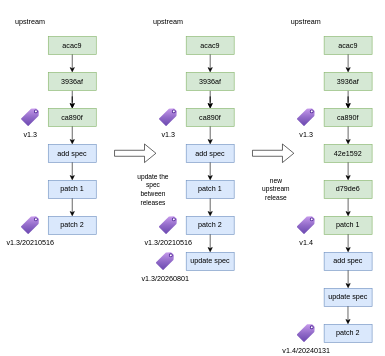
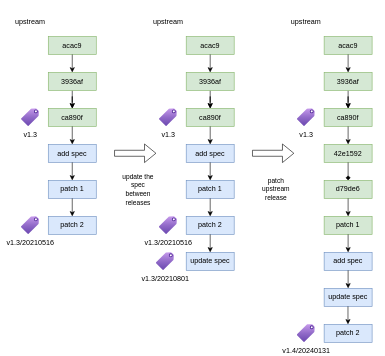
  <mxCell id="0" />
  <mxCell id="1" parent="0" />
  <mxCell id="2" value="acac9" style="rounded=0;whiteSpace=wrap;html=1;fillColor=#d5e8d4;strokeColor=#82b366;" vertex="1" parent="1"><mxGeometry x="80" y="60" width="80" height="30" as="geometry" /></mxCell>
  <mxCell id="3" value="" style="edgeStyle=orthogonalEdgeStyle;rounded=0;orthogonalLoop=1;jettySize=auto;html=1;" edge="1" parent="1" source="4" target="6"><mxGeometry relative="1" as="geometry" /></mxCell>
  <mxCell id="4" value="3936af" style="rounded=0;whiteSpace=wrap;html=1;fillColor=#d5e8d4;strokeColor=#82b366;" vertex="1" parent="1"><mxGeometry x="80" y="120" width="80" height="30" as="geometry" /></mxCell>
  <mxCell id="5" value="" style="endArrow=classic;html=1;rounded=0;exitX=0.5;exitY=1;exitDx=0;exitDy=0;entryX=0.5;entryY=0;entryDx=0;entryDy=0;" edge="1" parent="1" source="2" target="4"><mxGeometry width="50" height="50" relative="1" as="geometry"><mxPoint x="260" y="370" as="sourcePoint" /><mxPoint x="310" y="320" as="targetPoint" /><Array as="points" /></mxGeometry></mxCell>
  <mxCell id="6" value="ca890f" style="rounded=0;whiteSpace=wrap;html=1;fillColor=#d5e8d4;strokeColor=#82b366;" vertex="1" parent="1"><mxGeometry x="80" y="180" width="80" height="30" as="geometry" /></mxCell>
  <mxCell id="7" value="" style="endArrow=classic;html=1;rounded=0;exitX=0.5;exitY=1;exitDx=0;exitDy=0;entryX=0.5;entryY=0;entryDx=0;entryDy=0;" edge="1" parent="1" target="6"><mxGeometry width="50" height="50" relative="1" as="geometry"><mxPoint x="120" y="170" as="sourcePoint" /><mxPoint x="310" y="400" as="targetPoint" /></mxGeometry></mxCell>
  <mxCell id="8" value="upstream" style="text;html=1;strokeColor=none;fillColor=none;align=center;verticalAlign=middle;whiteSpace=wrap;rounded=0;" vertex="1" parent="1"><mxGeometry x="20" y="20" width="60" height="30" as="geometry" /></mxCell>
  <mxCell id="9" value="v1.3" style="aspect=fixed;html=1;points=[];align=center;image;fontSize=12;image=img/lib/azure2/general/Tag.svg;rounded=0;" vertex="1" parent="1"><mxGeometry x="35" y="180" width="30" height="30" as="geometry" /></mxCell>
  <mxCell id="10" value="add spec" style="rounded=0;whiteSpace=wrap;html=1;fillColor=#dae8fc;strokeColor=#6c8ebf;" vertex="1" parent="1"><mxGeometry x="80" y="240" width="80" height="30" as="geometry" /></mxCell>
  <mxCell id="11" value="" style="endArrow=classic;html=1;rounded=0;entryX=0.5;entryY=0;entryDx=0;entryDy=0;exitX=0.5;exitY=1;exitDx=0;exitDy=0;" edge="1" parent="1" target="10" source="6"><mxGeometry width="50" height="50" relative="1" as="geometry"><mxPoint x="120" y="220" as="sourcePoint" /><mxPoint x="310" y="480" as="targetPoint" /></mxGeometry></mxCell>
  <mxCell id="12" value="patch 1" style="rounded=0;whiteSpace=wrap;html=1;fillColor=#dae8fc;strokeColor=#6c8ebf;" vertex="1" parent="1"><mxGeometry x="80" y="300" width="80" height="30" as="geometry" /></mxCell>
  <mxCell id="13" value="" style="endArrow=classic;html=1;rounded=0;entryX=0.5;entryY=0;entryDx=0;entryDy=0;exitX=0.5;exitY=1;exitDx=0;exitDy=0;" edge="1" parent="1" target="12" source="10"><mxGeometry width="50" height="50" relative="1" as="geometry"><mxPoint x="180" y="360" as="sourcePoint" /><mxPoint x="310" y="560" as="targetPoint" /></mxGeometry></mxCell>
  <mxCell id="14" value="patch 2" style="rounded=0;whiteSpace=wrap;html=1;fillColor=#dae8fc;strokeColor=#6c8ebf;" vertex="1" parent="1"><mxGeometry x="80" y="360" width="80" height="30" as="geometry" /></mxCell>
  <mxCell id="15" value="" style="endArrow=classic;html=1;rounded=0;exitX=0.5;exitY=1;exitDx=0;exitDy=0;entryX=0.5;entryY=0;entryDx=0;entryDy=0;" edge="1" parent="1" source="12" target="14"><mxGeometry width="50" height="50" relative="1" as="geometry"><mxPoint x="260" y="370" as="sourcePoint" /><mxPoint x="310" y="320" as="targetPoint" /></mxGeometry></mxCell>
  <mxCell id="16" value="" style="shape=flexArrow;endArrow=classic;html=1;rounded=0;" edge="1" parent="1"><mxGeometry width="50" height="50" relative="1" as="geometry"><mxPoint x="190" y="254.76" as="sourcePoint" /><mxPoint x="260" y="254.76" as="targetPoint" /></mxGeometry></mxCell>
  <mxCell id="17" value="acac9" style="rounded=0;whiteSpace=wrap;html=1;fillColor=#d5e8d4;strokeColor=#82b366;" vertex="1" parent="1"><mxGeometry x="310" y="60" width="80" height="30" as="geometry" /></mxCell>
  <mxCell id="18" value="" style="edgeStyle=orthogonalEdgeStyle;rounded=0;orthogonalLoop=1;jettySize=auto;html=1;" edge="1" parent="1" source="19" target="21"><mxGeometry relative="1" as="geometry" /></mxCell>
  <mxCell id="19" value="3936af" style="rounded=0;whiteSpace=wrap;html=1;fillColor=#d5e8d4;strokeColor=#82b366;" vertex="1" parent="1"><mxGeometry x="310" y="120" width="80" height="30" as="geometry" /></mxCell>
  <mxCell id="20" value="" style="endArrow=classic;html=1;rounded=0;exitX=0.5;exitY=1;exitDx=0;exitDy=0;entryX=0.5;entryY=0;entryDx=0;entryDy=0;" edge="1" parent="1" source="17" target="19"><mxGeometry width="50" height="50" relative="1" as="geometry"><mxPoint x="490" y="370" as="sourcePoint" /><mxPoint x="540" y="320" as="targetPoint" /><Array as="points" /></mxGeometry></mxCell>
  <mxCell id="21" value="ca890f" style="rounded=0;whiteSpace=wrap;html=1;fillColor=#d5e8d4;strokeColor=#82b366;" vertex="1" parent="1"><mxGeometry x="310" y="180" width="80" height="30" as="geometry" /></mxCell>
  <mxCell id="22" value="" style="endArrow=classic;html=1;rounded=0;exitX=0.5;exitY=1;exitDx=0;exitDy=0;entryX=0.5;entryY=0;entryDx=0;entryDy=0;" edge="1" parent="1" target="21"><mxGeometry width="50" height="50" relative="1" as="geometry"><mxPoint x="350" y="170" as="sourcePoint" /><mxPoint x="540" y="400" as="targetPoint" /></mxGeometry></mxCell>
  <mxCell id="23" value="upstream" style="text;html=1;strokeColor=none;fillColor=none;align=center;verticalAlign=middle;whiteSpace=wrap;rounded=0;" vertex="1" parent="1"><mxGeometry x="250" y="20" width="60" height="30" as="geometry" /></mxCell>
  <mxCell id="24" value="v1.3" style="aspect=fixed;html=1;points=[];align=center;image;fontSize=12;image=img/lib/azure2/general/Tag.svg;rounded=0;" vertex="1" parent="1"><mxGeometry x="265" y="180" width="30" height="30" as="geometry" /></mxCell>
  <mxCell id="25" value="add spec" style="rounded=0;whiteSpace=wrap;html=1;fillColor=#dae8fc;strokeColor=#6c8ebf;" vertex="1" parent="1"><mxGeometry x="310" y="240" width="80" height="30" as="geometry" /></mxCell>
  <mxCell id="26" value="" style="endArrow=classic;html=1;rounded=0;entryX=0.5;entryY=0;entryDx=0;entryDy=0;exitX=0.5;exitY=1;exitDx=0;exitDy=0;" edge="1" parent="1" source="21" target="25"><mxGeometry width="50" height="50" relative="1" as="geometry"><mxPoint x="350" y="220" as="sourcePoint" /><mxPoint x="540" y="480" as="targetPoint" /></mxGeometry></mxCell>
  <mxCell id="27" value="patch 1" style="rounded=0;whiteSpace=wrap;html=1;fillColor=#dae8fc;strokeColor=#6c8ebf;" vertex="1" parent="1"><mxGeometry x="310" y="300" width="80" height="30" as="geometry" /></mxCell>
  <mxCell id="28" value="" style="endArrow=classic;html=1;rounded=0;entryX=0.5;entryY=0;entryDx=0;entryDy=0;exitX=0.5;exitY=1;exitDx=0;exitDy=0;" edge="1" parent="1" source="25" target="27"><mxGeometry width="50" height="50" relative="1" as="geometry"><mxPoint x="410" y="360" as="sourcePoint" /><mxPoint x="540" y="560" as="targetPoint" /></mxGeometry></mxCell>
  <mxCell id="29" value="patch 2" style="rounded=0;whiteSpace=wrap;html=1;fillColor=#dae8fc;strokeColor=#6c8ebf;" vertex="1" parent="1"><mxGeometry x="310" y="360" width="80" height="30" as="geometry" /></mxCell>
  <mxCell id="30" value="" style="endArrow=classic;html=1;rounded=0;exitX=0.5;exitY=1;exitDx=0;exitDy=0;entryX=0.5;entryY=0;entryDx=0;entryDy=0;" edge="1" parent="1" source="27" target="29"><mxGeometry width="50" height="50" relative="1" as="geometry"><mxPoint x="490" y="370" as="sourcePoint" /><mxPoint x="540" y="320" as="targetPoint" /></mxGeometry></mxCell>
  <mxCell id="31" value="update spec" style="rounded=0;whiteSpace=wrap;html=1;fillColor=#dae8fc;strokeColor=#6c8ebf;" vertex="1" parent="1"><mxGeometry x="310" y="420" width="80" height="30" as="geometry" /></mxCell>
  <mxCell id="32" value="" style="endArrow=classic;html=1;rounded=0;entryX=0.5;entryY=0;entryDx=0;entryDy=0;exitX=0.5;exitY=1;exitDx=0;exitDy=0;" edge="1" parent="1" source="29" target="31"><mxGeometry width="50" height="50" relative="1" as="geometry"><mxPoint x="260" y="370" as="sourcePoint" /><mxPoint x="310" y="320" as="targetPoint" /></mxGeometry></mxCell>
- <mxCell id="33" value="&lt;span style=&quot;font-size: 11px; background-color: rgb(255, 255, 255);&quot;&gt;update the spec between releases&lt;/span&gt;" style="text;html=1;strokeColor=none;fillColor=none;align=center;verticalAlign=middle;whiteSpace=wrap;rounded=0;" vertex="1" parent="1"><mxGeometry x="225" y="280" width="60" height="70" as="geometry" /></mxCell>
+ <mxCell id="33" value="&lt;span style=&quot;font-size: 11px; background-color: rgb(255, 255, 255);&quot;&gt;update the spec between releases&lt;/span&gt;" style="text;html=1;strokeColor=none;fillColor=none;align=center;verticalAlign=middle;whiteSpace=wrap;rounded=0;" vertex="1" parent="1"><mxGeometry x="200" y="280" width="60" height="70" as="geometry" /></mxCell>
  <mxCell id="34" value="v1.3/20210516" style="aspect=fixed;html=1;points=[];align=center;image;fontSize=12;image=img/lib/azure2/general/Tag.svg;rounded=0;" vertex="1" parent="1"><mxGeometry x="35" y="360" width="30" height="30" as="geometry" /></mxCell>
  <mxCell id="35" value="v1.3/20210516" style="aspect=fixed;html=1;points=[];align=center;image;fontSize=12;image=img/lib/azure2/general/Tag.svg;rounded=0;" vertex="1" parent="1"><mxGeometry x="265" y="360" width="30" height="30" as="geometry" /></mxCell>
- <mxCell id="36" value="v1.3/20260801" style="aspect=fixed;html=1;points=[];align=center;image;fontSize=12;image=img/lib/azure2/general/Tag.svg;rounded=0;" vertex="1" parent="1"><mxGeometry x="260" y="420" width="30" height="30" as="geometry" /></mxCell>
+ <mxCell id="36" value="v1.3/20210801" style="aspect=fixed;html=1;points=[];align=center;image;fontSize=12;image=img/lib/azure2/general/Tag.svg;rounded=0;" vertex="1" parent="1"><mxGeometry x="260" y="420" width="30" height="30" as="geometry" /></mxCell>
  <mxCell id="37" value="" style="shape=flexArrow;endArrow=classic;html=1;rounded=0;" edge="1" parent="1"><mxGeometry width="50" height="50" relative="1" as="geometry"><mxPoint x="420" y="254.76" as="sourcePoint" /><mxPoint x="490" y="254.76" as="targetPoint" /></mxGeometry></mxCell>
  <mxCell id="38" value="acac9" style="rounded=0;whiteSpace=wrap;html=1;fillColor=#d5e8d4;strokeColor=#82b366;" vertex="1" parent="1"><mxGeometry x="540" y="60" width="80" height="30" as="geometry" /></mxCell>
  <mxCell id="39" value="" style="edgeStyle=orthogonalEdgeStyle;rounded=0;orthogonalLoop=1;jettySize=auto;html=1;" edge="1" parent="1" source="40" target="42"><mxGeometry relative="1" as="geometry" /></mxCell>
  <mxCell id="40" value="3936af" style="rounded=0;whiteSpace=wrap;html=1;fillColor=#d5e8d4;strokeColor=#82b366;" vertex="1" parent="1"><mxGeometry x="540" y="120" width="80" height="30" as="geometry" /></mxCell>
  <mxCell id="41" value="" style="endArrow=classic;html=1;rounded=0;exitX=0.5;exitY=1;exitDx=0;exitDy=0;entryX=0.5;entryY=0;entryDx=0;entryDy=0;" edge="1" parent="1" source="38" target="40"><mxGeometry width="50" height="50" relative="1" as="geometry"><mxPoint x="720" y="370" as="sourcePoint" /><mxPoint x="770" y="320" as="targetPoint" /><Array as="points" /></mxGeometry></mxCell>
  <mxCell id="42" value="ca890f" style="rounded=0;whiteSpace=wrap;html=1;fillColor=#d5e8d4;strokeColor=#82b366;" vertex="1" parent="1"><mxGeometry x="540" y="180" width="80" height="30" as="geometry" /></mxCell>
  <mxCell id="43" value="" style="endArrow=classic;html=1;rounded=0;exitX=0.5;exitY=1;exitDx=0;exitDy=0;entryX=0.5;entryY=0;entryDx=0;entryDy=0;" edge="1" parent="1" target="42"><mxGeometry width="50" height="50" relative="1" as="geometry"><mxPoint x="580" y="170" as="sourcePoint" /><mxPoint x="770" y="400" as="targetPoint" /></mxGeometry></mxCell>
  <mxCell id="44" value="upstream" style="text;html=1;strokeColor=none;fillColor=none;align=center;verticalAlign=middle;whiteSpace=wrap;rounded=0;" vertex="1" parent="1"><mxGeometry x="480" y="20" width="60" height="30" as="geometry" /></mxCell>
  <mxCell id="45" value="v1.3" style="aspect=fixed;html=1;points=[];align=center;image;fontSize=12;image=img/lib/azure2/general/Tag.svg;rounded=0;" vertex="1" parent="1"><mxGeometry x="495" y="180" width="30" height="30" as="geometry" /></mxCell>
  <mxCell id="46" value="add spec" style="rounded=0;whiteSpace=wrap;html=1;fillColor=#dae8fc;strokeColor=#6c8ebf;" vertex="1" parent="1"><mxGeometry x="540" y="420" width="80" height="30" as="geometry" /></mxCell>
  <mxCell id="47" value="patch 1" style="rounded=0;whiteSpace=wrap;html=1;fillColor=#d5e8d4;strokeColor=#82b366;" vertex="1" parent="1"><mxGeometry x="540" y="360" width="80" height="30" as="geometry" /></mxCell>
  <mxCell id="48" value="patch 2" style="rounded=0;whiteSpace=wrap;html=1;fillColor=#dae8fc;strokeColor=#6c8ebf;" vertex="1" parent="1"><mxGeometry x="540" y="540" width="80" height="30" as="geometry" /></mxCell>
  <mxCell id="49" value="update spec" style="rounded=0;whiteSpace=wrap;html=1;fillColor=#dae8fc;strokeColor=#6c8ebf;" vertex="1" parent="1"><mxGeometry x="540" y="480" width="80" height="30" as="geometry" /></mxCell>
- <mxCell id="50" value="&lt;span style=&quot;font-size: 11px; background-color: rgb(255, 255, 255);&quot;&gt;new upstream release&lt;/span&gt;" style="text;html=1;strokeColor=none;fillColor=none;align=center;verticalAlign=middle;whiteSpace=wrap;rounded=0;" vertex="1" parent="1"><mxGeometry x="430" y="280" width="60" height="70" as="geometry" /></mxCell>
+ <mxCell id="50" value="&lt;span style=&quot;font-size: 11px; background-color: rgb(255, 255, 255);&quot;&gt;patch upstream release&lt;/span&gt;" style="text;html=1;strokeColor=none;fillColor=none;align=center;verticalAlign=middle;whiteSpace=wrap;rounded=0;" vertex="1" parent="1"><mxGeometry x="430" y="280" width="60" height="70" as="geometry" /></mxCell>
  <mxCell id="51" value="v1.4/20240131" style="aspect=fixed;html=1;points=[];align=center;image;fontSize=12;image=img/lib/azure2/general/Tag.svg;rounded=0;" vertex="1" parent="1"><mxGeometry x="495" y="540" width="30" height="30" as="geometry" /></mxCell>
  <mxCell id="52" value="42e1592" style="rounded=0;whiteSpace=wrap;html=1;fillColor=#d5e8d4;strokeColor=#82b366;" vertex="1" parent="1"><mxGeometry x="540" y="240" width="80" height="30" as="geometry" /></mxCell>
  <mxCell id="53" value="" style="edgeStyle=orthogonalEdgeStyle;rounded=0;orthogonalLoop=1;jettySize=auto;html=1;entryX=0.5;entryY=0;entryDx=0;entryDy=0;exitX=0.5;exitY=1;exitDx=0;exitDy=0;" edge="1" parent="1" source="42" target="52"><mxGeometry relative="1" as="geometry"><mxPoint x="580" y="220" as="sourcePoint" /><mxPoint x="590" y="190" as="targetPoint" /></mxGeometry></mxCell>
  <mxCell id="54" value="d79de6" style="rounded=0;whiteSpace=wrap;html=1;fillColor=#d5e8d4;strokeColor=#82b366;" vertex="1" parent="1"><mxGeometry x="540" y="300" width="80" height="30" as="geometry" /></mxCell>
- <mxCell id="55" value="" style="endArrow=classic;html=1;rounded=0;exitX=0.5;exitY=1;exitDx=0;exitDy=0;entryX=0.5;entryY=0;entryDx=0;entryDy=0;" edge="1" parent="1" source="52" target="54"><mxGeometry width="50" height="50" relative="1" as="geometry"><mxPoint x="580" y="320" as="sourcePoint" /><mxPoint x="630" y="270" as="targetPoint" /></mxGeometry></mxCell>
+ <mxCell id="55" value="" style="endArrow=diamond;html=1;rounded=0;exitX=0.5;exitY=1;exitDx=0;exitDy=0;entryX=0.5;entryY=0;entryDx=0;entryDy=0;" edge="1" parent="1" source="52" target="54"><mxGeometry width="50" height="50" relative="1" as="geometry"><mxPoint x="580" y="320" as="sourcePoint" /><mxPoint x="630" y="270" as="targetPoint" /></mxGeometry></mxCell>
  <mxCell id="56" value="" style="endArrow=classic;html=1;rounded=0;exitX=0.5;exitY=1;exitDx=0;exitDy=0;entryX=0.5;entryY=0;entryDx=0;entryDy=0;" edge="1" parent="1" source="54" target="47"><mxGeometry width="50" height="50" relative="1" as="geometry"><mxPoint x="590" y="280" as="sourcePoint" /><mxPoint x="590" y="310" as="targetPoint" /></mxGeometry></mxCell>
  <mxCell id="57" value="" style="endArrow=classic;html=1;rounded=0;exitX=0.5;exitY=1;exitDx=0;exitDy=0;entryX=0.5;entryY=0;entryDx=0;entryDy=0;" edge="1" parent="1" source="47" target="46"><mxGeometry width="50" height="50" relative="1" as="geometry"><mxPoint x="590" y="340" as="sourcePoint" /><mxPoint x="590" y="370" as="targetPoint" /></mxGeometry></mxCell>
- <mxCell id="58" value="v1.4" style="aspect=fixed;html=1;points=[];align=center;image;fontSize=12;image=img/lib/azure2/general/Tag.svg;rounded=0;" vertex="1" parent="1"><mxGeometry x="495" y="360" width="30" height="30" as="geometry" /></mxCell>
  <mxCell id="59" value="" style="endArrow=classic;html=1;rounded=0;exitX=0.5;exitY=1;exitDx=0;exitDy=0;entryX=0.5;entryY=0;entryDx=0;entryDy=0;" edge="1" parent="1" source="46" target="49"><mxGeometry width="50" height="50" relative="1" as="geometry"><mxPoint x="590" y="400" as="sourcePoint" /><mxPoint x="590" y="430" as="targetPoint" /></mxGeometry></mxCell>
  <mxCell id="60" value="" style="endArrow=classic;html=1;rounded=0;exitX=0.5;exitY=1;exitDx=0;exitDy=0;entryX=0.5;entryY=0;entryDx=0;entryDy=0;" edge="1" parent="1"><mxGeometry width="50" height="50" relative="1" as="geometry"><mxPoint x="579.76" y="510" as="sourcePoint" /><mxPoint x="579.76" y="540" as="targetPoint" /></mxGeometry></mxCell>
